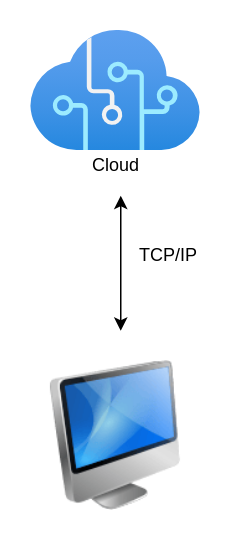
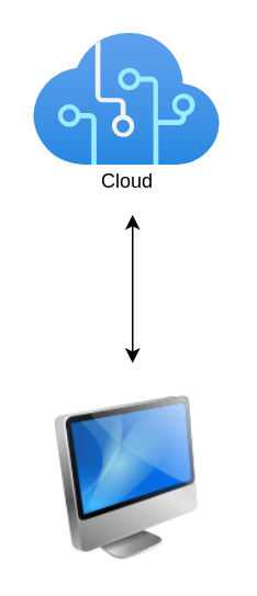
  <mxCell id="0" />
  <mxCell id="1" parent="0" />
  <mxCell id="2" value="" style="aspect=fixed;html=1;points=[];align=center;image;fontSize=12;image=img/lib/azure2/ai_machine_learning/Cognitive_Services.svg;" vertex="1" parent="1"><mxGeometry x="20" y="20" width="113.33" height="80" as="geometry" /></mxCell>
  <mxCell id="3" value="" style="image;html=1;image=img/lib/clip_art/computers/iMac_128x128.png" vertex="1" parent="1"><mxGeometry x="21.66" y="240" width="110" height="100" as="geometry" /></mxCell>
  <mxCell id="4" value="" style="endArrow=classic;startArrow=classic;html=1;" edge="1" parent="1"><mxGeometry width="50" height="50" relative="1" as="geometry"><mxPoint x="80" y="220" as="sourcePoint" /><mxPoint x="80" y="130" as="targetPoint" /></mxGeometry></mxCell>
- <mxCell id="5" value="&lt;font style=&quot;vertical-align: inherit&quot;&gt;&lt;font style=&quot;vertical-align: inherit&quot;&gt;TCP/IP&lt;/font&gt;&lt;/font&gt;" style="text;html=1;strokeColor=none;fillColor=none;align=center;verticalAlign=middle;whiteSpace=wrap;rounded=0;" vertex="1" parent="1"><mxGeometry x="91.66" y="160" width="40" height="20" as="geometry" /></mxCell>
  <mxCell id="6" value="&lt;font style=&quot;vertical-align: inherit&quot;&gt;&lt;font style=&quot;vertical-align: inherit&quot;&gt;Cloud&lt;/font&gt;&lt;/font&gt;" style="text;html=1;strokeColor=none;fillColor=none;align=center;verticalAlign=middle;whiteSpace=wrap;rounded=0;" vertex="1" parent="1"><mxGeometry x="56.66" y="100" width="40" height="20" as="geometry" /></mxCell>
